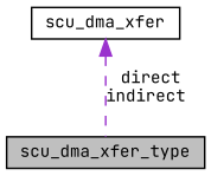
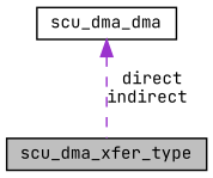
  digraph {
    fontname="JetBrains Mono"
    node [color=black fontname="JetBrains Mono" fontsize=10 shape=record style=filled]
    n1 [fillcolor=grey75 fontcolor=black height=0.2 label=scu_dma_xfer_type width=0.4]
-   n2 [fillcolor=white height=0.2 label=scu_dma_xfer width=0.4]
+   n2 [fillcolor=white height=0.2 label=scu_dma_dma width=0.4]
    n2 -> n1 [color=darkorchid3 dir=back fontname="JetBrains Mono" fontsize=10 label=" direct\nindirect" labelfontname=Helvetica labelfontsize=10 style=dashed]
  }
